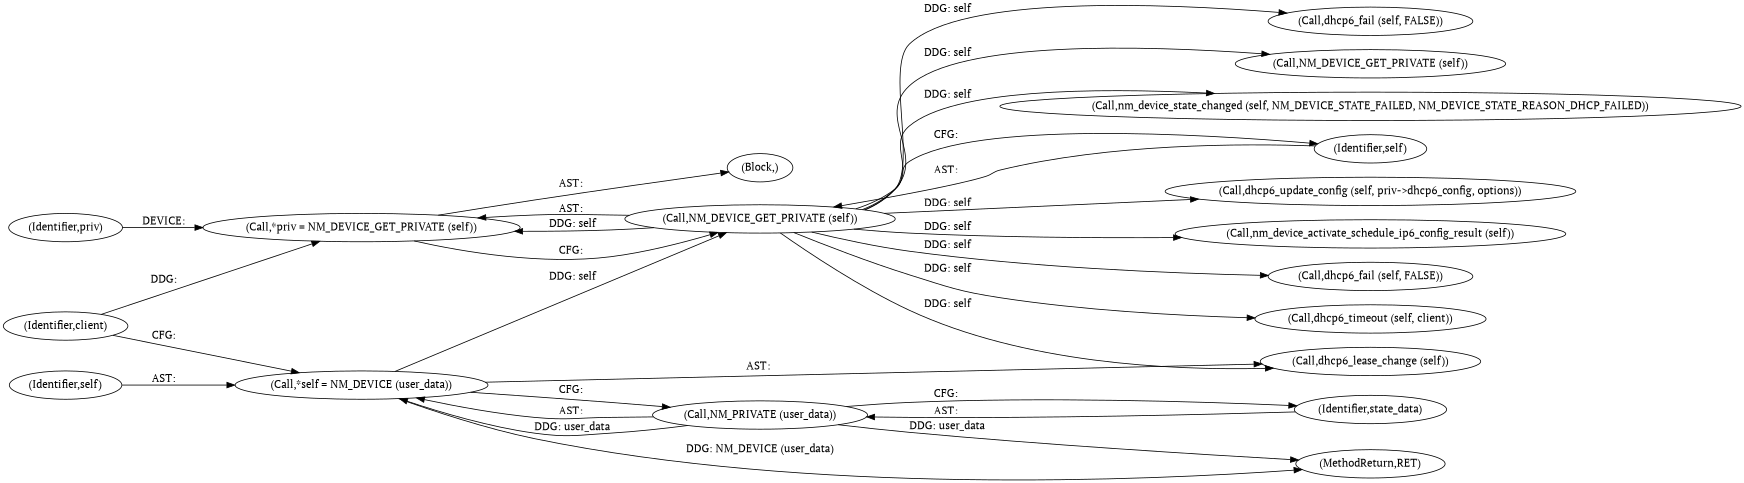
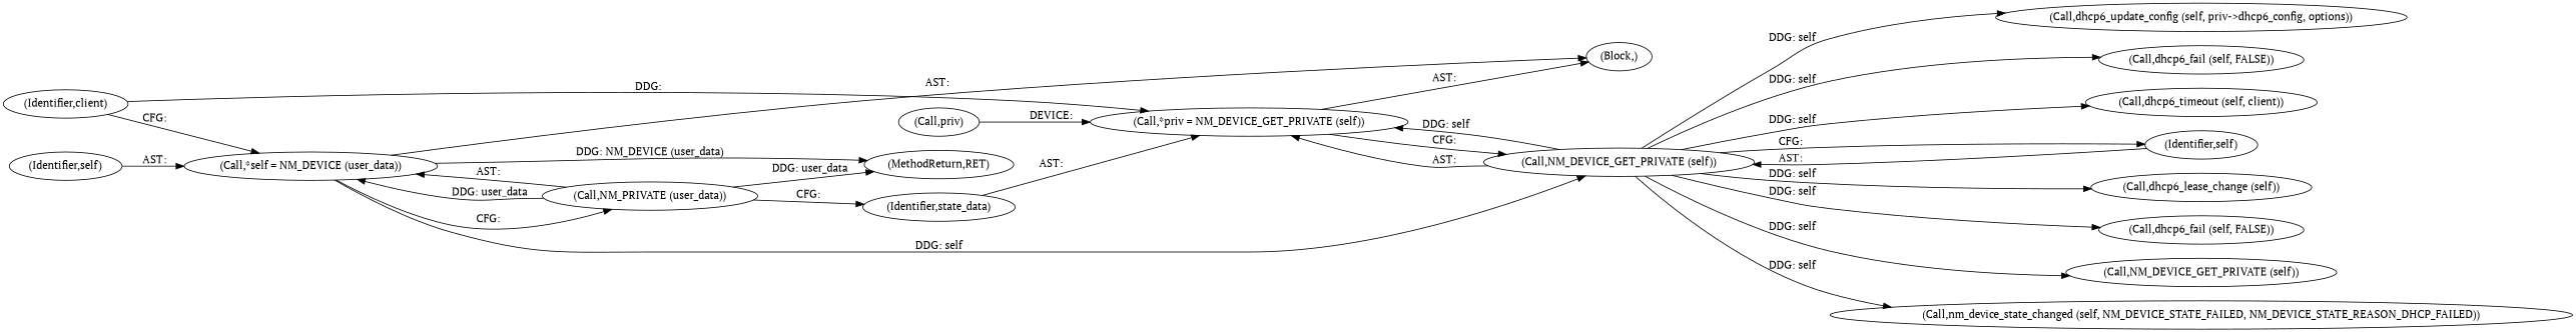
  digraph {
    fontname="PT Serif"
    rankdir=LR
    node [fontname="PT Serif"]
    edge [fontname="PT Serif"]
    n1 [label="(Call,*priv = NM_DEVICE_GET_PRIVATE (self))"]
    n2 [label="(Call,NM_DEVICE_GET_PRIVATE (self))"]
    n3 [label="(Block,)"]
    n4 [label="(Call,dhcp6_update_config (self, priv->dhcp6_config, options))"]
-   n5 [label="(Call,nm_device_activate_schedule_ip6_config_result (self))"]
    n6 [label="(Call,dhcp6_fail (self, FALSE))"]
    n7 [label="(Call,dhcp6_timeout (self, client))"]
    n8 [label="(Identifier,self)"]
    n9 [label="(Call,dhcp6_lease_change (self))"]
    n10 [label="(Call,dhcp6_fail (self, FALSE))"]
    n11 [label="(Call,NM_DEVICE_GET_PRIVATE (self))"]
    n12 [label="(Call,nm_device_state_changed (self, NM_DEVICE_STATE_FAILED, NM_DEVICE_STATE_REASON_DHCP_FAILED))"]
    n13 [label="(Call,*self = NM_DEVICE (user_data))"]
    n14 [label="(Call,NM_PRIVATE (user_data))"]
    n15 [label="(MethodReturn,RET)"]
    n16 [label="(Identifier,state_data)"]
    n17 [label="(Identifier,client)"]
-   n18 [label="(Identifier,priv)"]
+   n18 [label="(Call,priv)"]
    n19 [label="(Identifier,self)"]
    n1 -> n2 [label="CFG: "]
    n1 -> n3 [label="AST: "]
    n2 -> n1 [label="AST: "]
    n2 -> n1 [label="DDG: self"]
    n2 -> n4 [label="DDG: self"]
-   n2 -> n5 [label="DDG: self"]
    n2 -> n6 [label="DDG: self"]
    n2 -> n7 [label="DDG: self"]
    n2 -> n8 [label="CFG: "]
    n2 -> n9 [label="DDG: self"]
    n2 -> n10 [label="DDG: self"]
    n2 -> n11 [label="DDG: self"]
    n2 -> n12 [label="DDG: self"]
    n8 -> n2 [label="AST: "]
    n13 -> n2 [label="DDG: self"]
-   n13 -> n9 [label="AST: "]
+   n13 -> n3 [label="AST: "]
    n13 -> n14 [label="CFG: "]
    n13 -> n15 [label="DDG: NM_DEVICE (user_data)"]
    n14 -> n13 [label="AST: "]
    n14 -> n13 [label="DDG: user_data"]
    n14 -> n15 [label="DDG: user_data"]
    n14 -> n16 [label="CFG: "]
-   n16 -> n14 [label="AST: "]
+   n16 -> n1 [label="AST: "]
    n17 -> n1 [label="DDG: "]
    n17 -> n13 [label="CFG: "]
    n18 -> n1 [label="DEVICE: "]
    n19 -> n13 [label="AST: "]
  }
